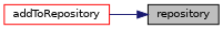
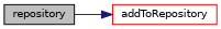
  digraph {
    rankdir=LR
    node [fontname=Helvetica fontsize=10 shape=record style=filled]
    n1 [color=black fillcolor=grey75 fontcolor=black height=0.2 label=repository width=0.4]
    n2 [color=red fillcolor=white height=0.2 label=addToRepository width=0.4]
-   n2 -> n1 [color=midnightblue fontname=Helvetica fontsize=10 labelfontname=Helvetica labelfontsize=10 style=solid]
+   n1 -> n2 [color=midnightblue fontname=Helvetica fontsize=10 labelfontname=Helvetica labelfontsize=10 style=solid]
  }
